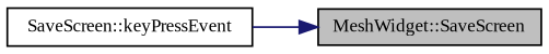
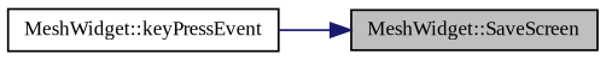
  digraph {
    rankdir=RL
    fontname="Liberation Serif"
    node [color=black fontname="Liberation Serif" fontsize=10 shape=record style=filled]
    n1 [fillcolor=grey75 fontcolor=black height=0.2 label="MeshWidget::SaveScreen" width=0.4]
-   n2 [fillcolor=white height=0.2 label="SaveScreen::keyPressEvent" width=0.4]
+   n2 [fillcolor=white height=0.2 label="MeshWidget::keyPressEvent" width=0.4]
    n1 -> n2 [color=midnightblue dir=back fontname="Liberation Serif" fontsize=10 labelfontname=Helvetica labelfontsize=10 style=solid]
  }
